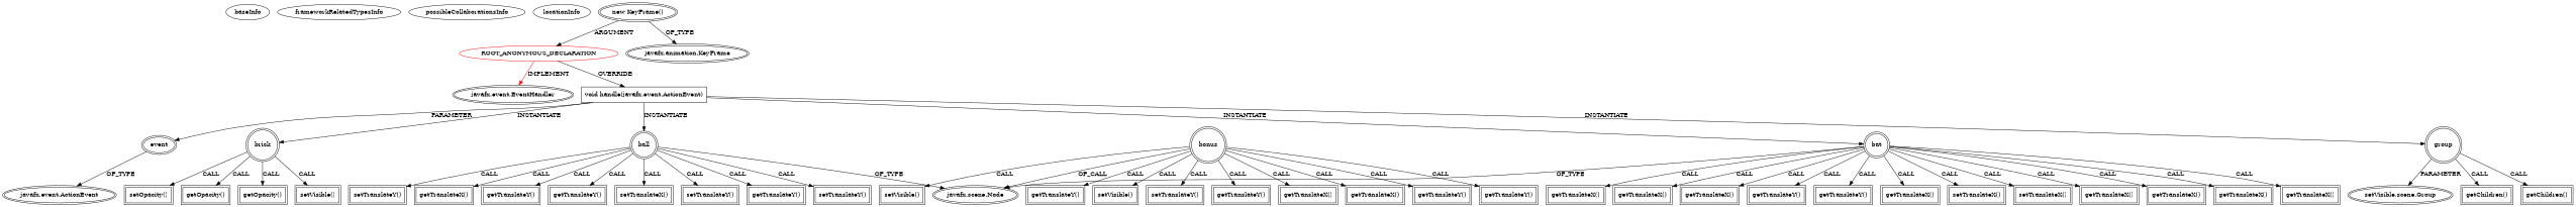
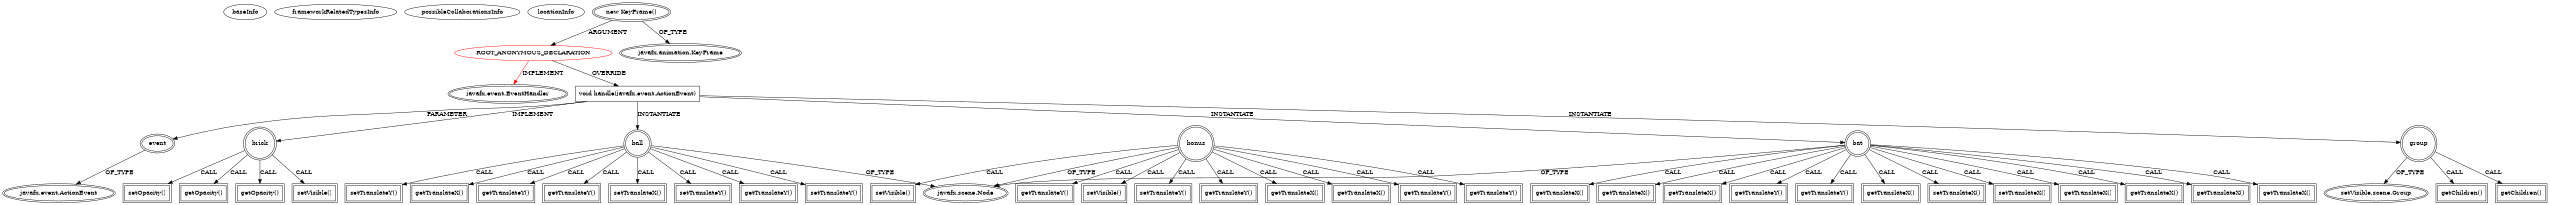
  digraph {
    node [isFrameworkType=true vertexType=INSIDE_CALL peripheries=2 shape=box]
    baseInfo [category=extension_graph graphId=442 isAnonymous=true possibleRelation=false isFrameworkType="" vertexType="" peripheries="" shape=""]
    frameworkRelatedTypesInfo [0="javafx.event.EventHandler" isFrameworkType="" vertexType="" peripheries="" shape=""]
    possibleCollaborationsInfo [isFrameworkType="" vertexType="" peripheries="" shape=""]
    locationInfo [contextSignature="void initTimeline()" filePath="/Enriqe-Breaking-Bad-Brick-Breaker/Breaking-Bad-Brick-Breaker-master/src/bbbrickbreaker/Level.java" graphId=442 projectName="Enriqe-Breaking-Bad-Brick-Breaker" isFrameworkType="" vertexType="" peripheries="" shape=""]
    n5 [color=red isFrameworkType=false label=ROOT_ANONYMOUS_DECLARATION vertexType=ROOT_ANONYMOUS_DECLARATION peripheries="" shape=""]
    n6 [label="javafx.event.EventHandler" vertexType=FRAMEWORK_INTERFACE_TYPE shape=""]
    n7 [isFrameworkType=false label="void handle(javafx.event.ActionEvent)" vertexType=OVERRIDING_METHOD_DECLARATION peripheries=""]
    n8 [label=event vertexType=PARAMETER_DECLARATION shape=""]
    n9 [label=brick shape=circle vertexType=VARIABLE_EXPRESION]
    n10 [label=bat shape=circle vertexType=VARIABLE_EXPRESION]
    n11 [label=group shape=circle vertexType=VARIABLE_EXPRESION]
    n12 [label=ball shape=circle vertexType=VARIABLE_EXPRESION]
    n13 [label="new KeyFrame()" vertexType=OUTSIDE_CONSTRUCTOR_CALL shape=""]
    n14 [label="javafx.animation.KeyFrame" vertexType=FRAMEWORK_CLASS_TYPE shape=""]
    n15 [label="javafx.event.ActionEvent" vertexType=FRAMEWORK_CLASS_TYPE shape=""]
    n16 [label="setOpacity()"]
    n17 [label="getOpacity()"]
    n18 [label="getOpacity()"]
    n19 [label="setVisible()"]
    n20 [label="javafx.scene.Node" vertexType=FRAMEWORK_CLASS_TYPE shape=""]
    n21 [label="getTranslateX()"]
    n22 [label="getTranslateX()"]
    n23 [label="getTranslateX()"]
    n24 [label="getTranslateY()"]
    n25 [label="getTranslateY()"]
    n26 [label="getTranslateX()"]
    n27 [label="setTranslateX()"]
    n28 [label="setTranslateX()"]
    n29 [label="getTranslateX()"]
    n30 [label="getTranslateX()"]
    n31 [label="getTranslateX()"]
    n32 [label="getTranslateX()"]
    n33 [label=bonus shape=circle vertexType=VARIABLE_EXPRESION]
    n34 [label="getTranslateY()"]
    n35 [label="setVisible()"]
    n36 [label="setTranslateY()"]
    n37 [label="getTranslateY()"]
    n38 [label="getTranslateX()"]
    n39 [label="getTranslateX()"]
    n40 [label="getTranslateY()"]
    n41 [label="getTranslateY()"]
    n42 [label="setVisible()"]
    n43 [label="setVisible.scene.Group" vertexType=FRAMEWORK_CLASS_TYPE shape=""]
    n44 [label="getChildren()"]
    n45 [label="getChildren()"]
    n46 [label="setTranslateY()"]
    n47 [label="setTranslateY()"]
    n48 [label="getTranslateX()"]
    n49 [label="getTranslateY()"]
    n50 [label="getTranslateY()"]
    n51 [label="setTranslateX()"]
    n52 [label="setTranslateY()"]
    n53 [label="getTranslateY()"]
    n5 -> n6 [color=red label=IMPLEMENT]
    n5 -> n7 [label=OVERRIDE]
    n7 -> n8 [label=PARAMETER]
-   n7 -> n9 [label=INSTANTIATE]
+   n7 -> n9 [label=IMPLEMENT]
    n7 -> n10 [label=INSTANTIATE]
    n7 -> n11 [label=INSTANTIATE]
    n7 -> n12 [label=INSTANTIATE]
    n8 -> n15 [label=OF_TYPE]
    n9 -> n16 [label=CALL]
    n9 -> n17 [label=CALL]
    n9 -> n18 [label=CALL]
    n9 -> n19 [label=CALL]
    n10 -> n20 [label=OF_TYPE]
    n10 -> n21 [label=CALL]
    n10 -> n22 [label=CALL]
    n10 -> n23 [label=CALL]
    n10 -> n24 [label=CALL]
    n10 -> n25 [label=CALL]
    n10 -> n26 [label=CALL]
    n10 -> n27 [label=CALL]
    n10 -> n28 [label=CALL]
    n10 -> n29 [label=CALL]
    n10 -> n30 [label=CALL]
    n10 -> n31 [label=CALL]
    n10 -> n32 [label=CALL]
-   n11 -> n43 [label=PARAMETER]
+   n11 -> n43 [label=OF_TYPE]
    n11 -> n44 [label=CALL]
    n11 -> n45 [label=CALL]
    n12 -> n20 [label=OF_TYPE]
    n12 -> n46 [label=CALL]
    n12 -> n47 [label=CALL]
    n12 -> n48 [label=CALL]
    n12 -> n49 [label=CALL]
    n12 -> n50 [label=CALL]
    n12 -> n51 [label=CALL]
    n12 -> n52 [label=CALL]
    n12 -> n53 [label=CALL]
    n13 -> n5 [label=ARGUMENT]
    n13 -> n14 [label=OF_TYPE]
-   n33 -> n20 [label=OF_CALL]
+   n33 -> n20 [label=OF_TYPE]
    n33 -> n34 [label=CALL]
    n33 -> n35 [label=CALL]
    n33 -> n36 [label=CALL]
    n33 -> n37 [label=CALL]
    n33 -> n38 [label=CALL]
    n33 -> n39 [label=CALL]
    n33 -> n40 [label=CALL]
    n33 -> n41 [label=CALL]
    n33 -> n42 [label=CALL]
  }
